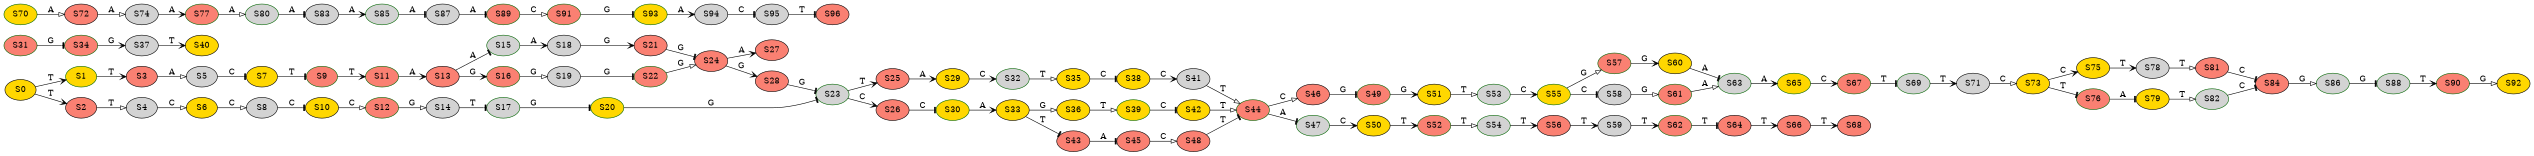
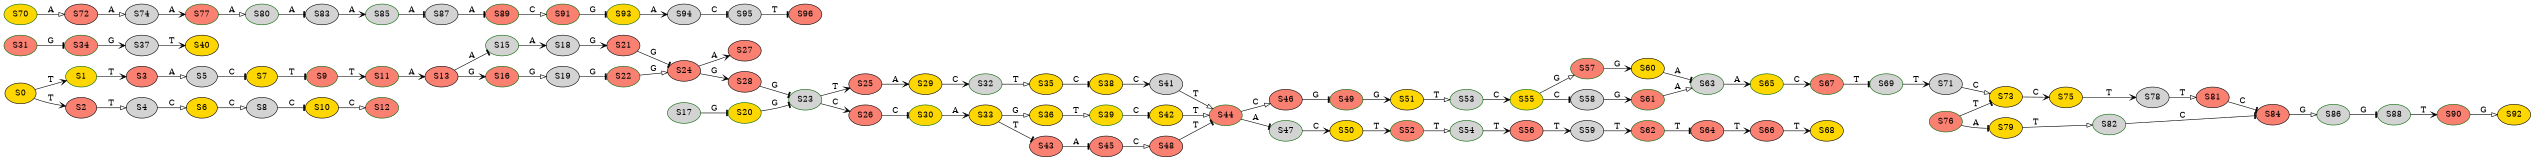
  strict digraph {
    rankdir=LR
    node [color=black fillcolor=salmon style=filled]
    edge [arrowhead=vee]
    S0 [fillcolor=gold]
    S1 [color=darkgreen fillcolor=gold]
    S2
    S3
    S4 [fillcolor=lightgrey]
    S5 [fillcolor=lightgrey]
    S6 [fillcolor=gold]
    S7 [fillcolor=gold]
    S8 [fillcolor=lightgrey]
    S9 [color=darkgreen]
    S10 [fillcolor=gold]
    S11 [color=darkgreen]
    S12 [color=darkgreen]
    S13
-   S14 [fillcolor=lightgrey]
    S15 [color=darkgreen fillcolor=lightgrey]
    S16 [color=darkgreen]
    S17 [color=darkgreen fillcolor=lightgrey]
    S18 [fillcolor=lightgrey]
    S19 [fillcolor=lightgrey]
    S20 [color=darkgreen fillcolor=gold]
    S21
    S22 [color=darkgreen]
    S23 [color=darkgreen fillcolor=lightgrey]
    S24
    S25
    S26
    S27
    S28
    S29 [fillcolor=gold]
    S30 [color=darkgreen fillcolor=gold]
    S32 [color=darkgreen fillcolor=lightgrey]
    S33 [fillcolor=gold]
    S31 [color=darkgreen]
    S34 [color=darkgreen]
    S35 [fillcolor=gold]
    S36 [fillcolor=gold]
    S43
    S37 [fillcolor=lightgrey]
    S38 [fillcolor=gold]
    S39 [color=darkgreen fillcolor=gold]
    S40 [fillcolor=gold]
    S41 [fillcolor=lightgrey]
    S42 [fillcolor=gold]
    S44 [color=darkgreen]
    S45
    S46
    S47 [color=darkgreen fillcolor=lightgrey]
    S48
    S49 [color=darkgreen]
    S50 [fillcolor=gold]
    S51 [fillcolor=gold]
    S52 [color=darkgreen]
    S53 [color=darkgreen fillcolor=lightgrey]
    S54 [color=darkgreen fillcolor=lightgrey]
    S55 [color=darkgreen fillcolor=gold]
    S56
    S57 [color=darkgreen]
    S58 [fillcolor=lightgrey]
    S59 [fillcolor=lightgrey]
    S60 [fillcolor=gold]
    S61 [color=darkgreen]
    S62 [color=darkgreen]
    S63 [color=darkgreen fillcolor=lightgrey]
    S64
    S65 [color=darkgreen fillcolor=gold]
    S66
    S67 [color=darkgreen]
-   S68
+   S68 [fillcolor=gold]
    S69 [color=darkgreen fillcolor=lightgrey]
    S71 [fillcolor=lightgrey]
    S70 [color=darkgreen fillcolor=gold]
    S72
    S73 [fillcolor=gold]
    S74 [fillcolor=lightgrey]
    S75 [fillcolor=gold]
    S76 [color=darkgreen]
    S77 [color=darkgreen]
    S78 [fillcolor=lightgrey]
    S79 [fillcolor=gold]
    S80 [color=darkgreen fillcolor=lightgrey]
    S81
    S82 [color=darkgreen fillcolor=lightgrey]
    S83 [fillcolor=lightgrey]
    S84
    S85 [color=darkgreen fillcolor=lightgrey]
    S86 [color=darkgreen fillcolor=lightgrey]
    S87 [fillcolor=lightgrey]
    S88 [color=darkgreen fillcolor=lightgrey]
    S89 [color=darkgreen]
    S90 [color=darkgreen]
    S91 [color=darkgreen]
    S92 [fillcolor=gold]
    S93 [color=darkgreen fillcolor=gold]
    S94 [fillcolor=lightgrey]
    S95 [fillcolor=lightgrey]
    S96
    S0 -> S1 [label=T]
    S0 -> S2 [label=T]
    S1 -> S3 [label=T]
    S2 -> S4 [arrowhead=onormal label=T]
    S3 -> S5 [arrowhead=onormal label=A]
    S4 -> S6 [arrowhead=onormal label=C]
    S5 -> S7 [arrowhead=tee label=C]
    S6 -> S8 [arrowhead=onormal label=C]
    S7 -> S9 [arrowhead=tee label=T]
    S8 -> S10 [arrowhead=tee label=C]
    S9 -> S11 [label=T]
    S10 -> S12 [arrowhead=onormal label=C]
    S11 -> S13 [label=A]
-   S12 -> S14 [arrowhead=onormal label=G]
    S13 -> S15 [arrowhead=tee label=A]
    S13 -> S16 [label=G]
-   S14 -> S17 [arrowhead=tee label=T]
    S15 -> S18 [label=A]
    S16 -> S19 [arrowhead=onormal label=G]
    S17 -> S20 [arrowhead=tee label=G]
    S18 -> S21 [label=G]
    S19 -> S22 [arrowhead=tee label=G]
    S20 -> S23 [arrowhead=tee label=G]
    S21 -> S24 [arrowhead=tee label=G]
    S22 -> S24 [arrowhead=onormal label=G]
    S23 -> S25 [label=T]
    S23 -> S26 [label=C]
    S24 -> S27 [label=A]
    S24 -> S28 [label=G]
    S25 -> S29 [label=A]
    S26 -> S30 [arrowhead=tee label=C]
    S28 -> S23 [arrowhead=tee label=G]
    S29 -> S32 [label=C]
    S30 -> S33 [label=A]
    S32 -> S35 [arrowhead=onormal label=T]
    S33 -> S36 [arrowhead=onormal label=G]
    S33 -> S43 [arrowhead=tee label=T]
    S31 -> S34 [arrowhead=tee label=G]
    S34 -> S37 [label=G]
    S35 -> S38 [arrowhead=tee label=C]
    S36 -> S39 [arrowhead=onormal label=T]
    S43 -> S45 [arrowhead=tee label=A]
    S37 -> S40 [label=T]
    S38 -> S41 [label=C]
    S39 -> S42 [arrowhead=tee label=C]
    S41 -> S44 [arrowhead=onormal label=T]
    S42 -> S44 [arrowhead=onormal label=T]
    S44 -> S46 [arrowhead=onormal label=C]
    S44 -> S47 [arrowhead=tee label=A]
    S45 -> S48 [arrowhead=onormal label=C]
    S46 -> S49 [arrowhead=tee label=G]
    S47 -> S50 [label=C]
    S48 -> S44 [arrowhead=tee label=T]
    S49 -> S51 [label=G]
    S50 -> S52 [label=T]
    S51 -> S53 [arrowhead=onormal label=T]
    S52 -> S54 [arrowhead=onormal label=T]
    S53 -> S55 [label=C]
    S54 -> S56 [label=T]
    S55 -> S57 [arrowhead=onormal label=G]
    S55 -> S58 [arrowhead=tee label=C]
    S56 -> S59 [label=T]
    S57 -> S60 [label=G]
-   S58 -> S61 [arrowhead=onormal label=G]
+   S58 -> S61 [label=G]
    S59 -> S62 [label=T]
    S60 -> S63 [arrowhead=tee label=A]
    S61 -> S63 [arrowhead=onormal label=A]
    S62 -> S64 [arrowhead=tee label=T]
    S63 -> S65 [label=A]
    S64 -> S66 [label=T]
    S65 -> S67 [label=C]
    S66 -> S68 [label=T]
    S67 -> S69 [arrowhead=tee label=T]
    S69 -> S71 [label=T]
    S71 -> S73 [arrowhead=onormal label=C]
    S70 -> S72 [arrowhead=onormal label=A]
    S72 -> S74 [arrowhead=onormal label=A]
    S73 -> S75 [label=C]
-   S73 -> S76 [arrowhead=tee label=T]
+   S76 -> S73 [arrowhead=tee label=T]
    S74 -> S77 [label=A]
    S75 -> S78 [label=T]
    S76 -> S79 [arrowhead=tee label=A]
    S77 -> S80 [arrowhead=onormal label=A]
    S78 -> S81 [arrowhead=onormal label=T]
    S79 -> S82 [arrowhead=onormal label=T]
    S80 -> S83 [arrowhead=tee label=A]
    S81 -> S84 [arrowhead=tee label=C]
    S82 -> S84 [arrowhead=tee label=C]
    S83 -> S85 [label=A]
    S84 -> S86 [arrowhead=onormal label=G]
    S85 -> S87 [arrowhead=tee label=A]
    S86 -> S88 [arrowhead=tee label=G]
    S87 -> S89 [arrowhead=tee label=A]
    S88 -> S90 [label=T]
    S89 -> S91 [arrowhead=onormal label=C]
    S90 -> S92 [arrowhead=onormal label=G]
    S91 -> S93 [arrowhead=tee label=G]
    S93 -> S94 [label=A]
    S94 -> S95 [arrowhead=tee label=C]
    S95 -> S96 [arrowhead=tee label=T]
  }
